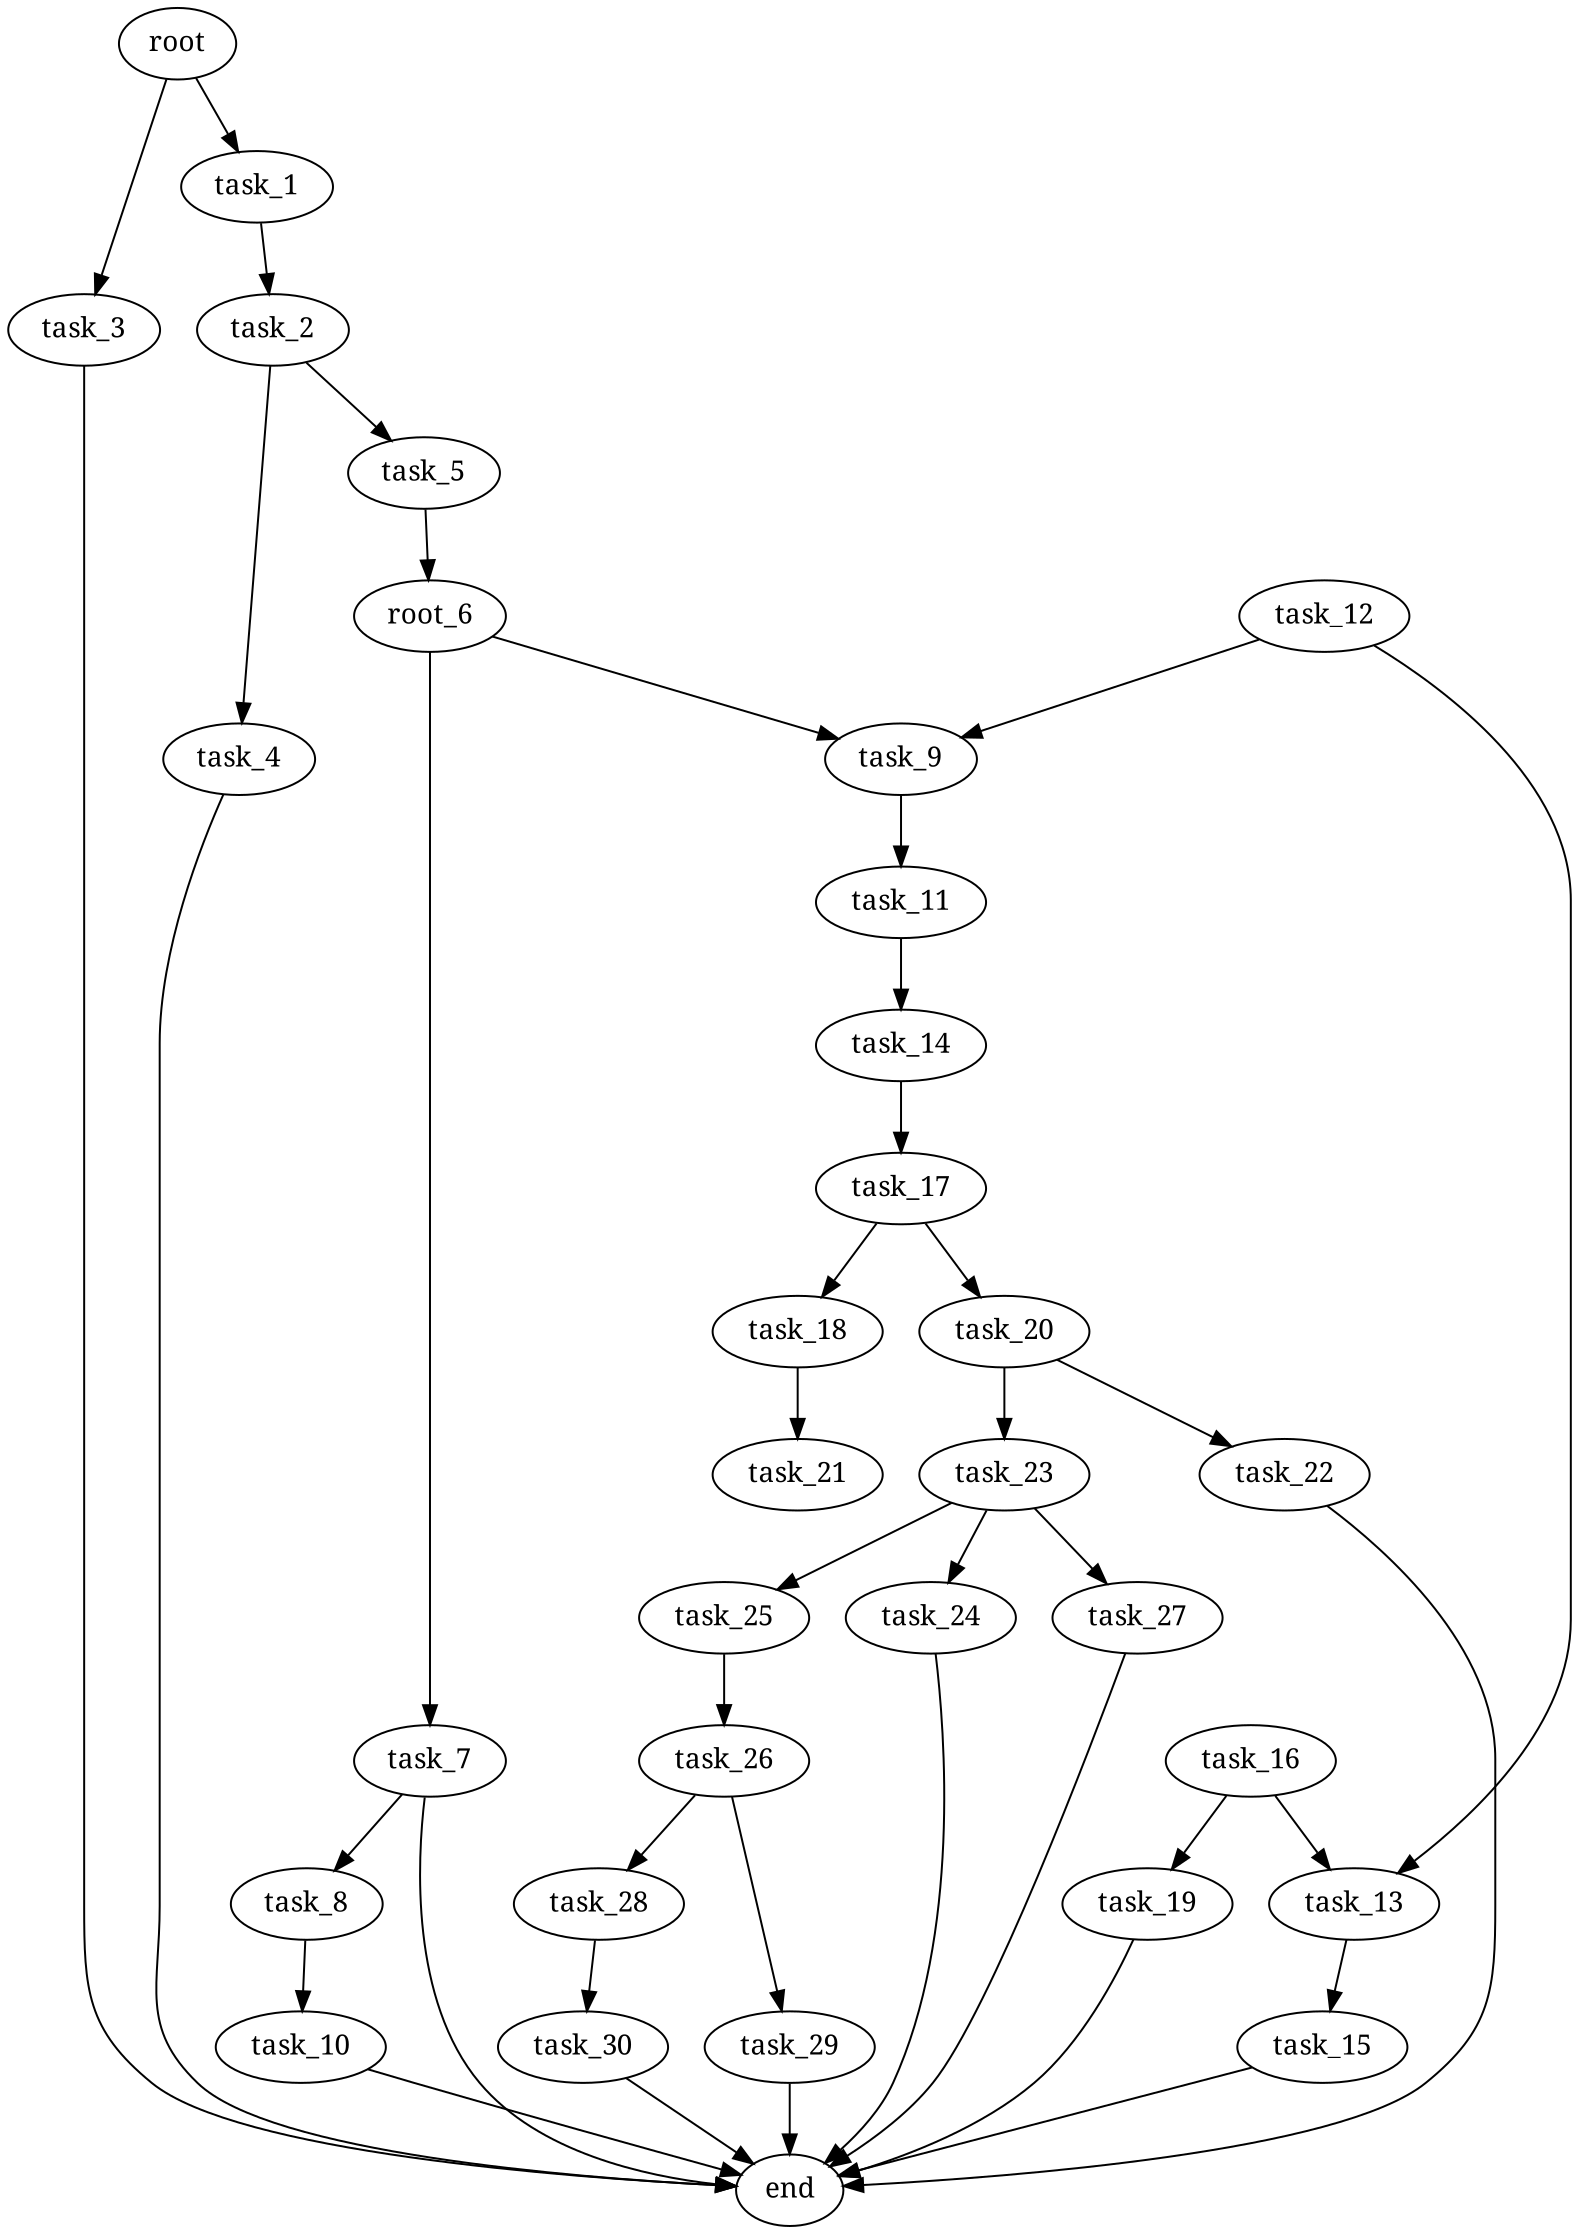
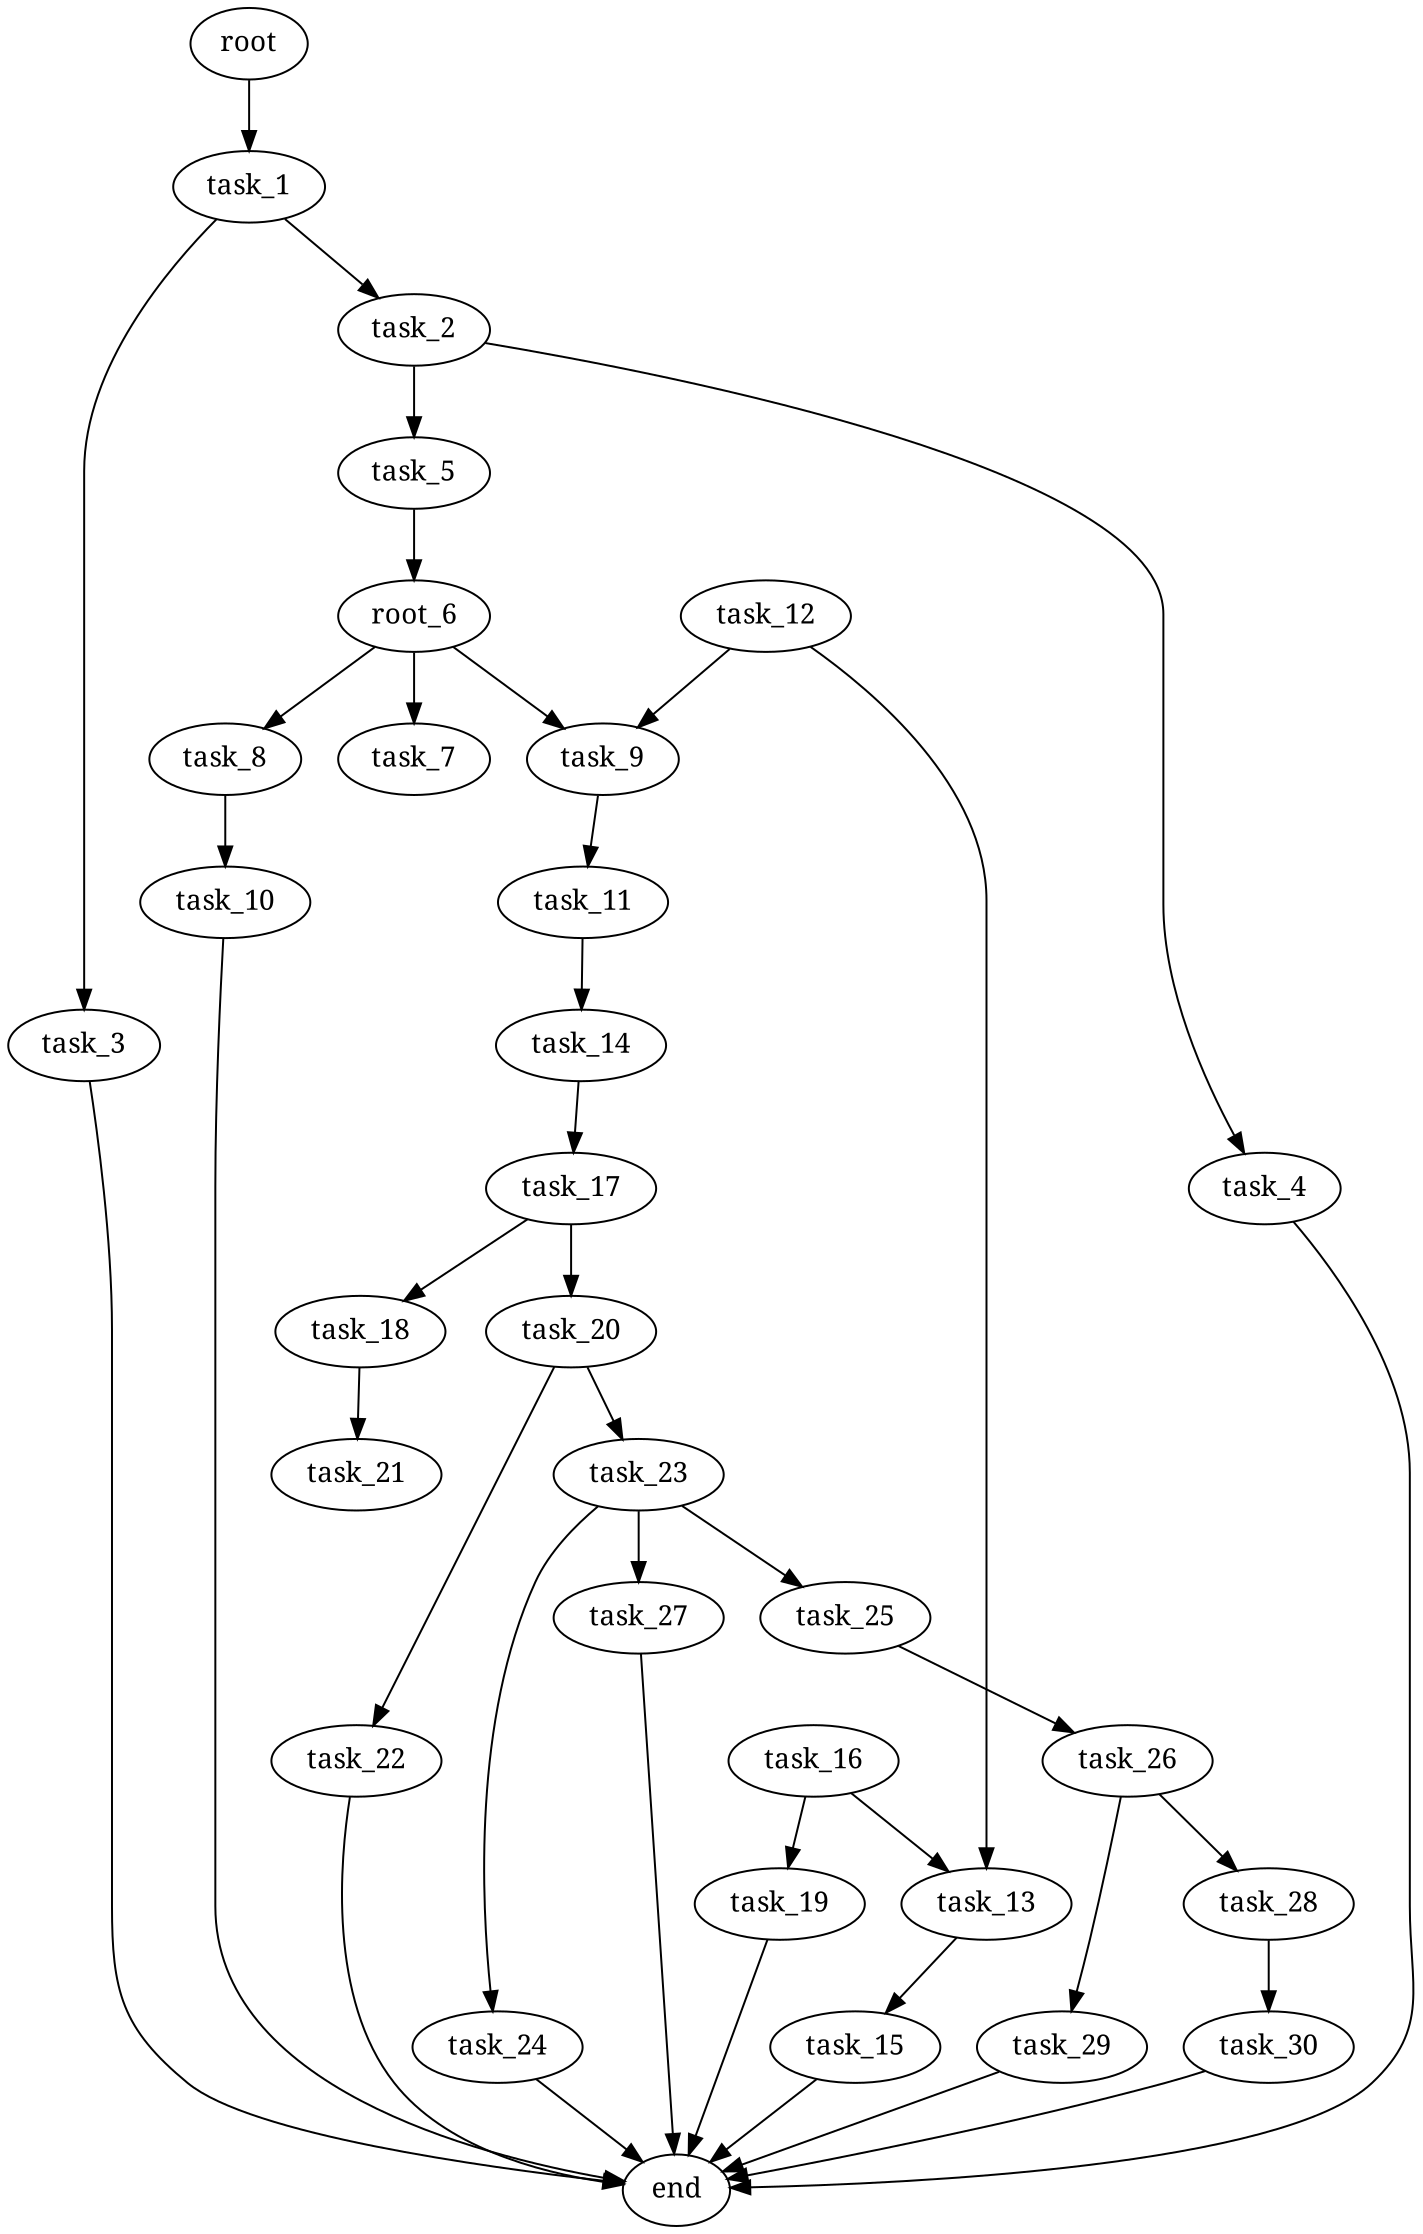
  digraph {
    fontname="Noto Serif"
    node [fontname="Noto Serif"]
    edge [fontname="Noto Serif"]
    root
    task_1
    task_2
    task_3
    task_4
    task_5
    end
    n8 [label=root_6]
    task_7
    task_8
    task_9
    task_10
    task_11
    task_14
    task_12
    task_13
    task_17
    task_15
    task_16
    task_19
    task_18
    task_20
    task_21
    task_22
    task_23
    task_24
    task_25
    task_27
    task_26
    task_28
    task_29
    task_30
    root -> task_1
    task_1 -> task_2
-   root -> task_3
+   task_1 -> task_3
    task_2 -> task_4
    task_2 -> task_5
    task_3 -> end
    task_4 -> end
    task_5 -> n8
    n8 -> task_7
-   task_7 -> task_8
+   n8 -> task_8
    n8 -> task_9
-   task_7 -> end
    task_8 -> task_10
    task_9 -> task_11
    task_10 -> end
    task_11 -> task_14
    task_14 -> task_17
    task_12 -> task_9
    task_12 -> task_13
    task_13 -> task_15
    task_17 -> task_18
    task_17 -> task_20
    task_15 -> end
    task_16 -> task_13
    task_16 -> task_19
    task_19 -> end
    task_18 -> task_21
    task_20 -> task_22
    task_20 -> task_23
    task_22 -> end
    task_23 -> task_24
    task_23 -> task_25
    task_23 -> task_27
    task_24 -> end
    task_25 -> task_26
    task_27 -> end
    task_26 -> task_28
    task_26 -> task_29
    task_28 -> task_30
    task_29 -> end
    task_30 -> end
  }
